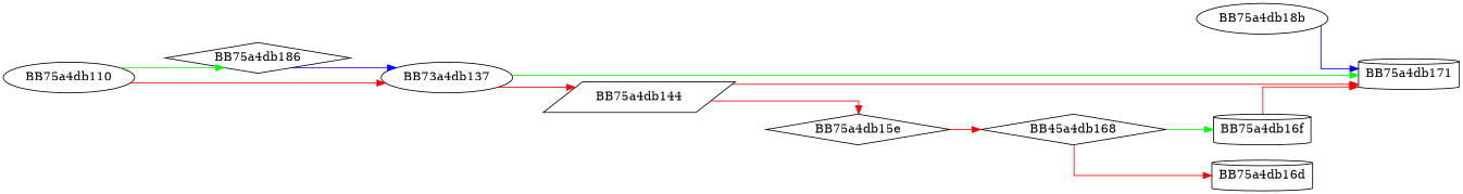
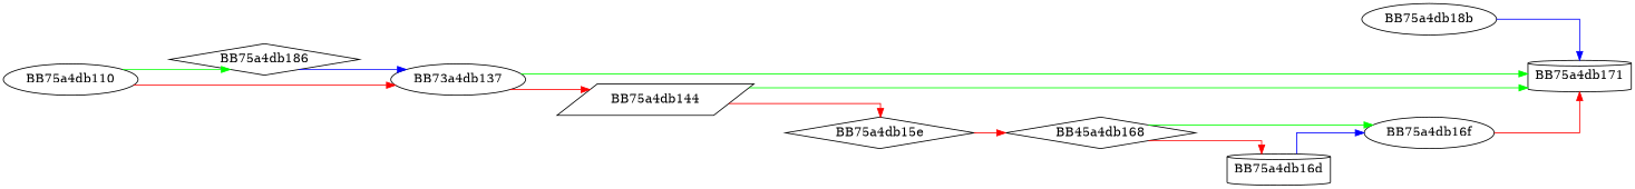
  digraph {
    rankdir=LR
    splines=ortho
    node [shape=ellipse]
    edge [color=red]
    BB75a4db186 [shape=diamond]
    BB75a4db110
    n3 [label=BB73a4db137]
    BB75a4db171 [shape=cylinder]
    BB75a4db144 [shape=parallelogram]
    BB75a4db15e [shape=diamond]
    n7 [label=BB45a4db168 shape=diamond]
    BB75a4db18b
-   BB75a4db16f [shape=cylinder]
+   BB75a4db16f
    BB75a4db16d [shape=cylinder]
    BB75a4db186 -> n3 [color=blue]
    BB75a4db110 -> BB75a4db186 [color=green]
    BB75a4db110 -> n3
    n3 -> BB75a4db171 [color=green]
    n3 -> BB75a4db144
-   BB75a4db144 -> BB75a4db171
+   BB75a4db144 -> BB75a4db171 [color=green]
    BB75a4db144 -> BB75a4db15e
    BB75a4db15e -> n7
    n7 -> BB75a4db16f [color=green]
    n7 -> BB75a4db16d
    BB75a4db18b -> BB75a4db171 [color=blue]
    BB75a4db16f -> BB75a4db171
+   BB75a4db16d -> BB75a4db16f [color=blue]
  }
